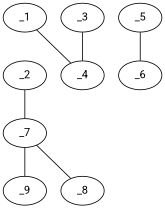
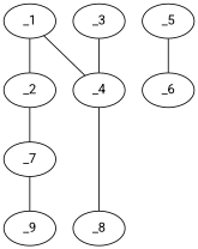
  graph {
    fontname=Roboto
    node [charge=0 chem=1 fontname=Roboto symbol="C  " x=2.866 y=0.6705]
    edge [fontname=Roboto valence=1]
    _1 [y=-0.0366]
    _2 [x=3.5731]
    _4 [x=2.1589]
    _7 [x=4.5731]
    _5 [y=-1.0366]
    _6 [x=2 y=-1.5366]
    _3 [chem=4 symbol="N  " y=1.3776]
    _8 [chem=2 symbol="O  " x=5.0731 y=1.5366]
    _9 [chem=2 symbol="O  " x=5.0731 y=-0.1955]
+   _1 -- _2
    _1 -- _4
    _2 -- _7
-   _7 -- _8 [valence=2]
+   _4 -- _8 [valence=2]
    _7 -- _9
    _5 -- _6
    _3 -- _4
  }
